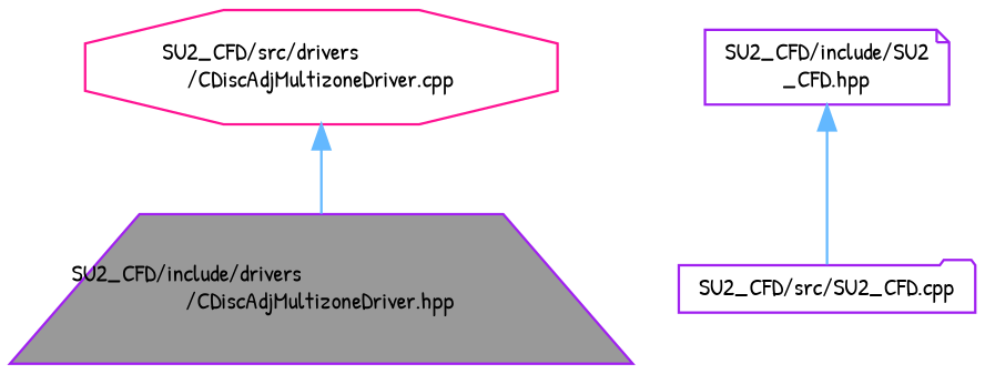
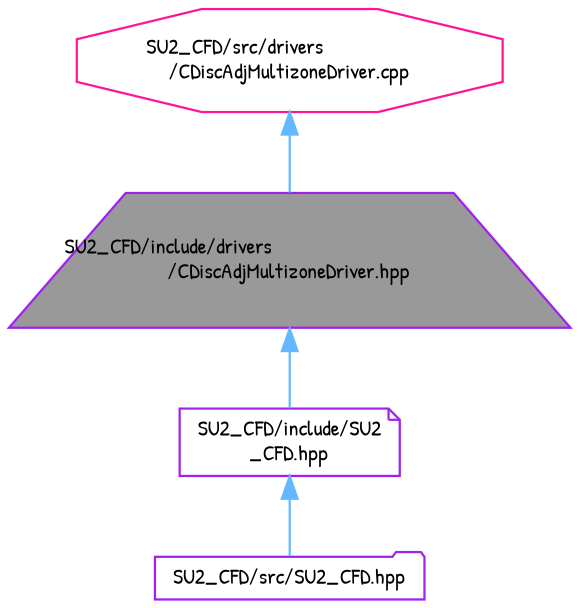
  digraph {
    fontname="Patrick Hand"
    node [color=purple fillcolor=white fontname="Patrick Hand" fontsize=10 style=filled]
    edge [color=steelblue1 dir=back fontname="Patrick Hand" fontsize=10 labelfontname=Helvetica labelfontsize=10 style=solid]
    n1 [fillcolor=grey60 fontcolor=black height=0.2 label="SU2_CFD/include/drivers\l/CDiscAdjMultizoneDriver.hpp" shape=trapezium width=0.4]
    n2 [height=0.2 label="SU2_CFD/include/SU2\l_CFD.hpp" shape=note width=0.4]
-   n3 [height=0.2 label="SU2_CFD/src/SU2_CFD.cpp" shape=folder width=0.4]
+   n3 [height=0.2 label="SU2_CFD/src/SU2_CFD.hpp" shape=folder width=0.4]
    n4 [color=deeppink height=0.2 label="SU2_CFD/src/drivers\l/CDiscAdjMultizoneDriver.cpp" shape=octagon width=0.4]
+   n1 -> n2
    n2 -> n3
    n4 -> n1
  }
